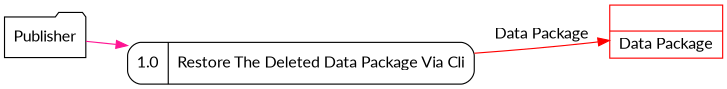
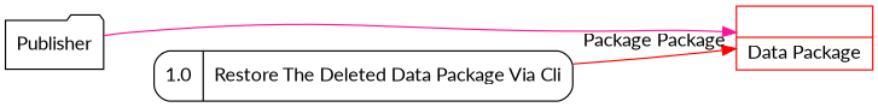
  digraph {
    fontname=Lato
    rankdir=LR
    node [fontname=Lato]
    edge [fontname=Lato]
    n1 [color=red label="<f0>  |<f1> Data Package " shape=record]
    n2 [label=Publisher shape=folder]
    n3 [label="{<f0> 1.0|<f1> Restore The Deleted Data Package Via Cli }" shape=Mrecord]
-   n2 -> n3 [color=deeppink]
-   n3 -> n1 [color=red label="Data Package"]
+   n2 -> n1 [color=deeppink]
+   n3 -> n1 [color=red label="Package Package"]
  }
